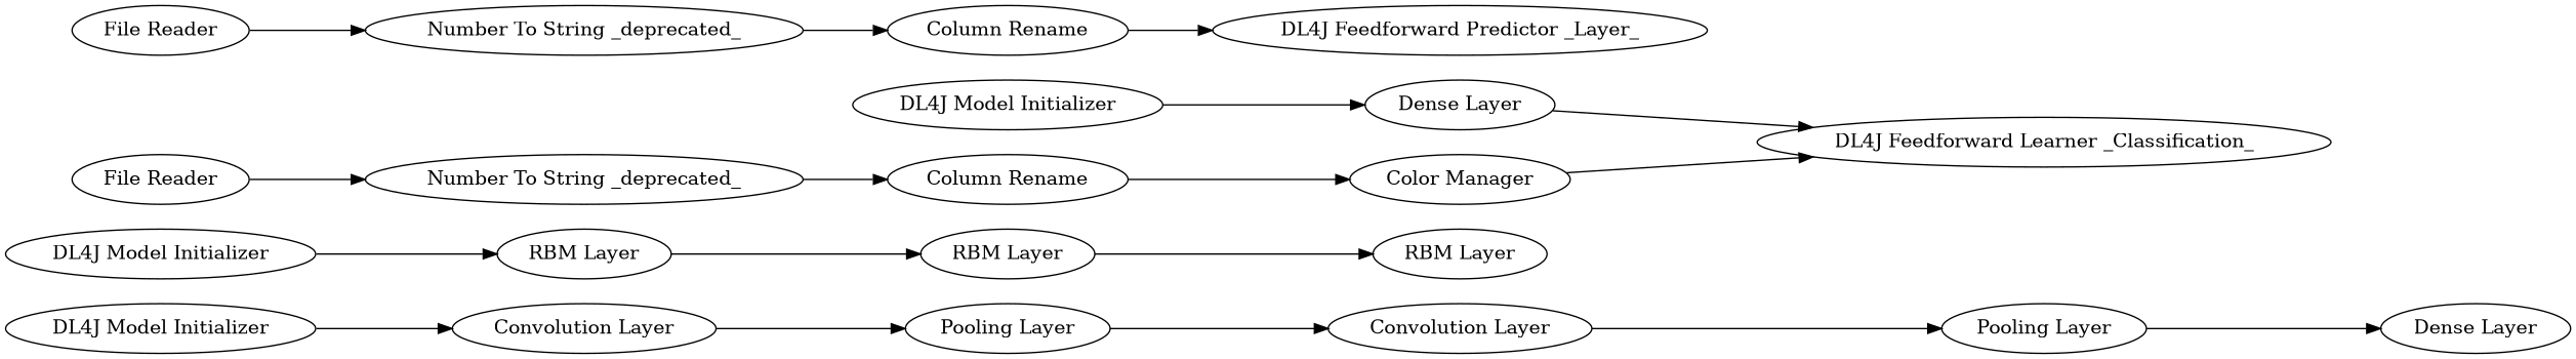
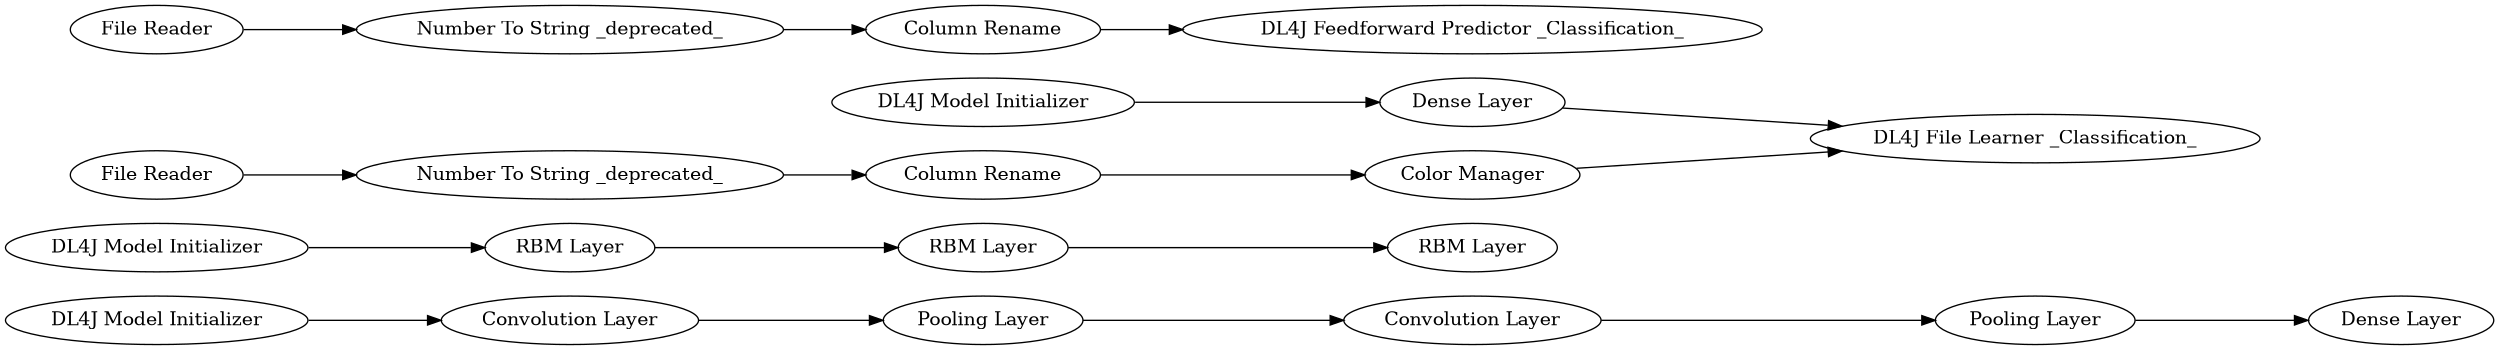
  digraph {
    rankdir=LR
    n1 [label="Convolution Layer"]
    n2 [label="Pooling Layer"]
    n3 [label="Dense Layer"]
    n4 [label="RBM Layer"]
    n5 [label="RBM Layer"]
    n6 [label="DL4J Model Initializer"]
    n7 [label="RBM Layer"]
-   n8 [label="DL4J Feedforward Learner _Classification_"]
-   n9 [label="DL4J Feedforward Predictor _Layer_"]
+   n8 [label="DL4J File Learner _Classification_"]
+   n9 [label="DL4J Feedforward Predictor _Classification_"]
    n10 [label="Dense Layer"]
    n11 [label="Color Manager"]
    n12 [label="DL4J Model Initializer"]
    n13 [label="Convolution Layer"]
    n14 [label="Pooling Layer"]
    n15 [label="Column Rename"]
    n16 [label="Number To String _deprecated_"]
    n17 [label="File Reader"]
    n18 [label="Number To String _deprecated_"]
    n19 [label="Column Rename"]
    n20 [label="DL4J Model Initializer"]
    n21 [label="File Reader"]
    n1 -> n2
    n2 -> n3
    n4 -> n5
    n6 -> n7
    n7 -> n4
    n10 -> n8
    n11 -> n8
    n12 -> n13
    n13 -> n14
    n14 -> n1
    n15 -> n9
    n16 -> n15
    n17 -> n18
    n18 -> n19
    n19 -> n11
    n20 -> n10
    n21 -> n16
  }
